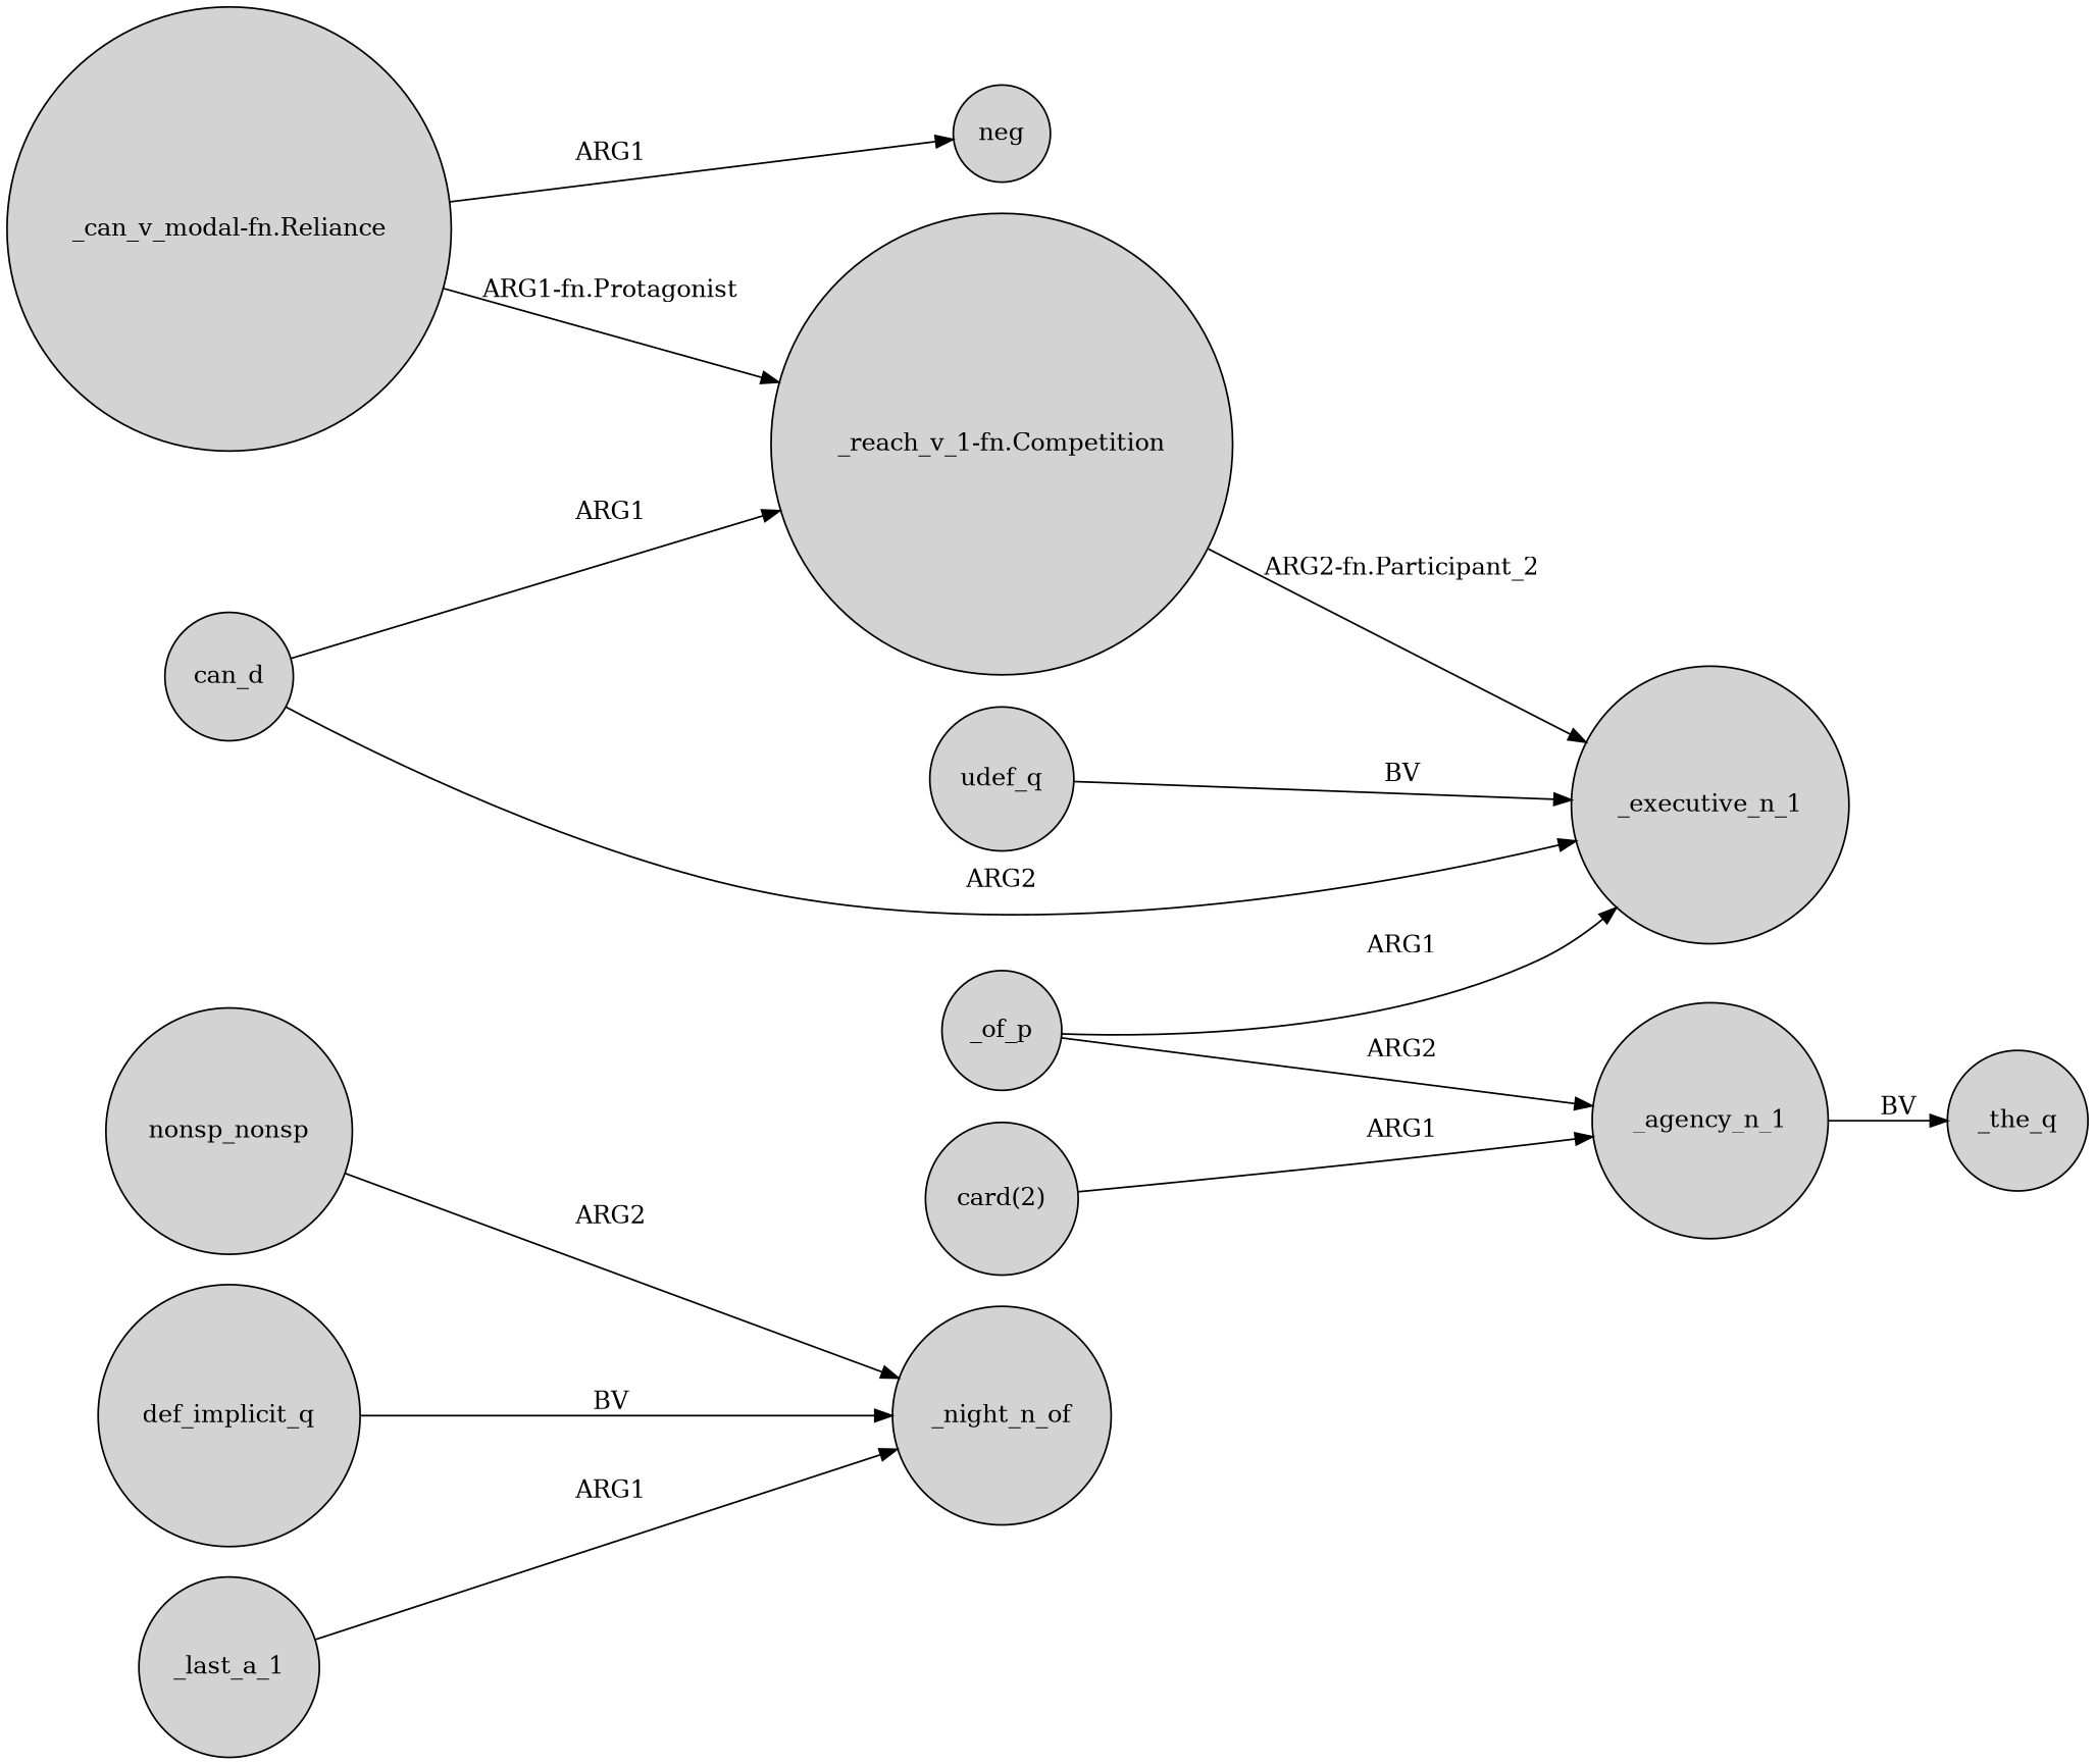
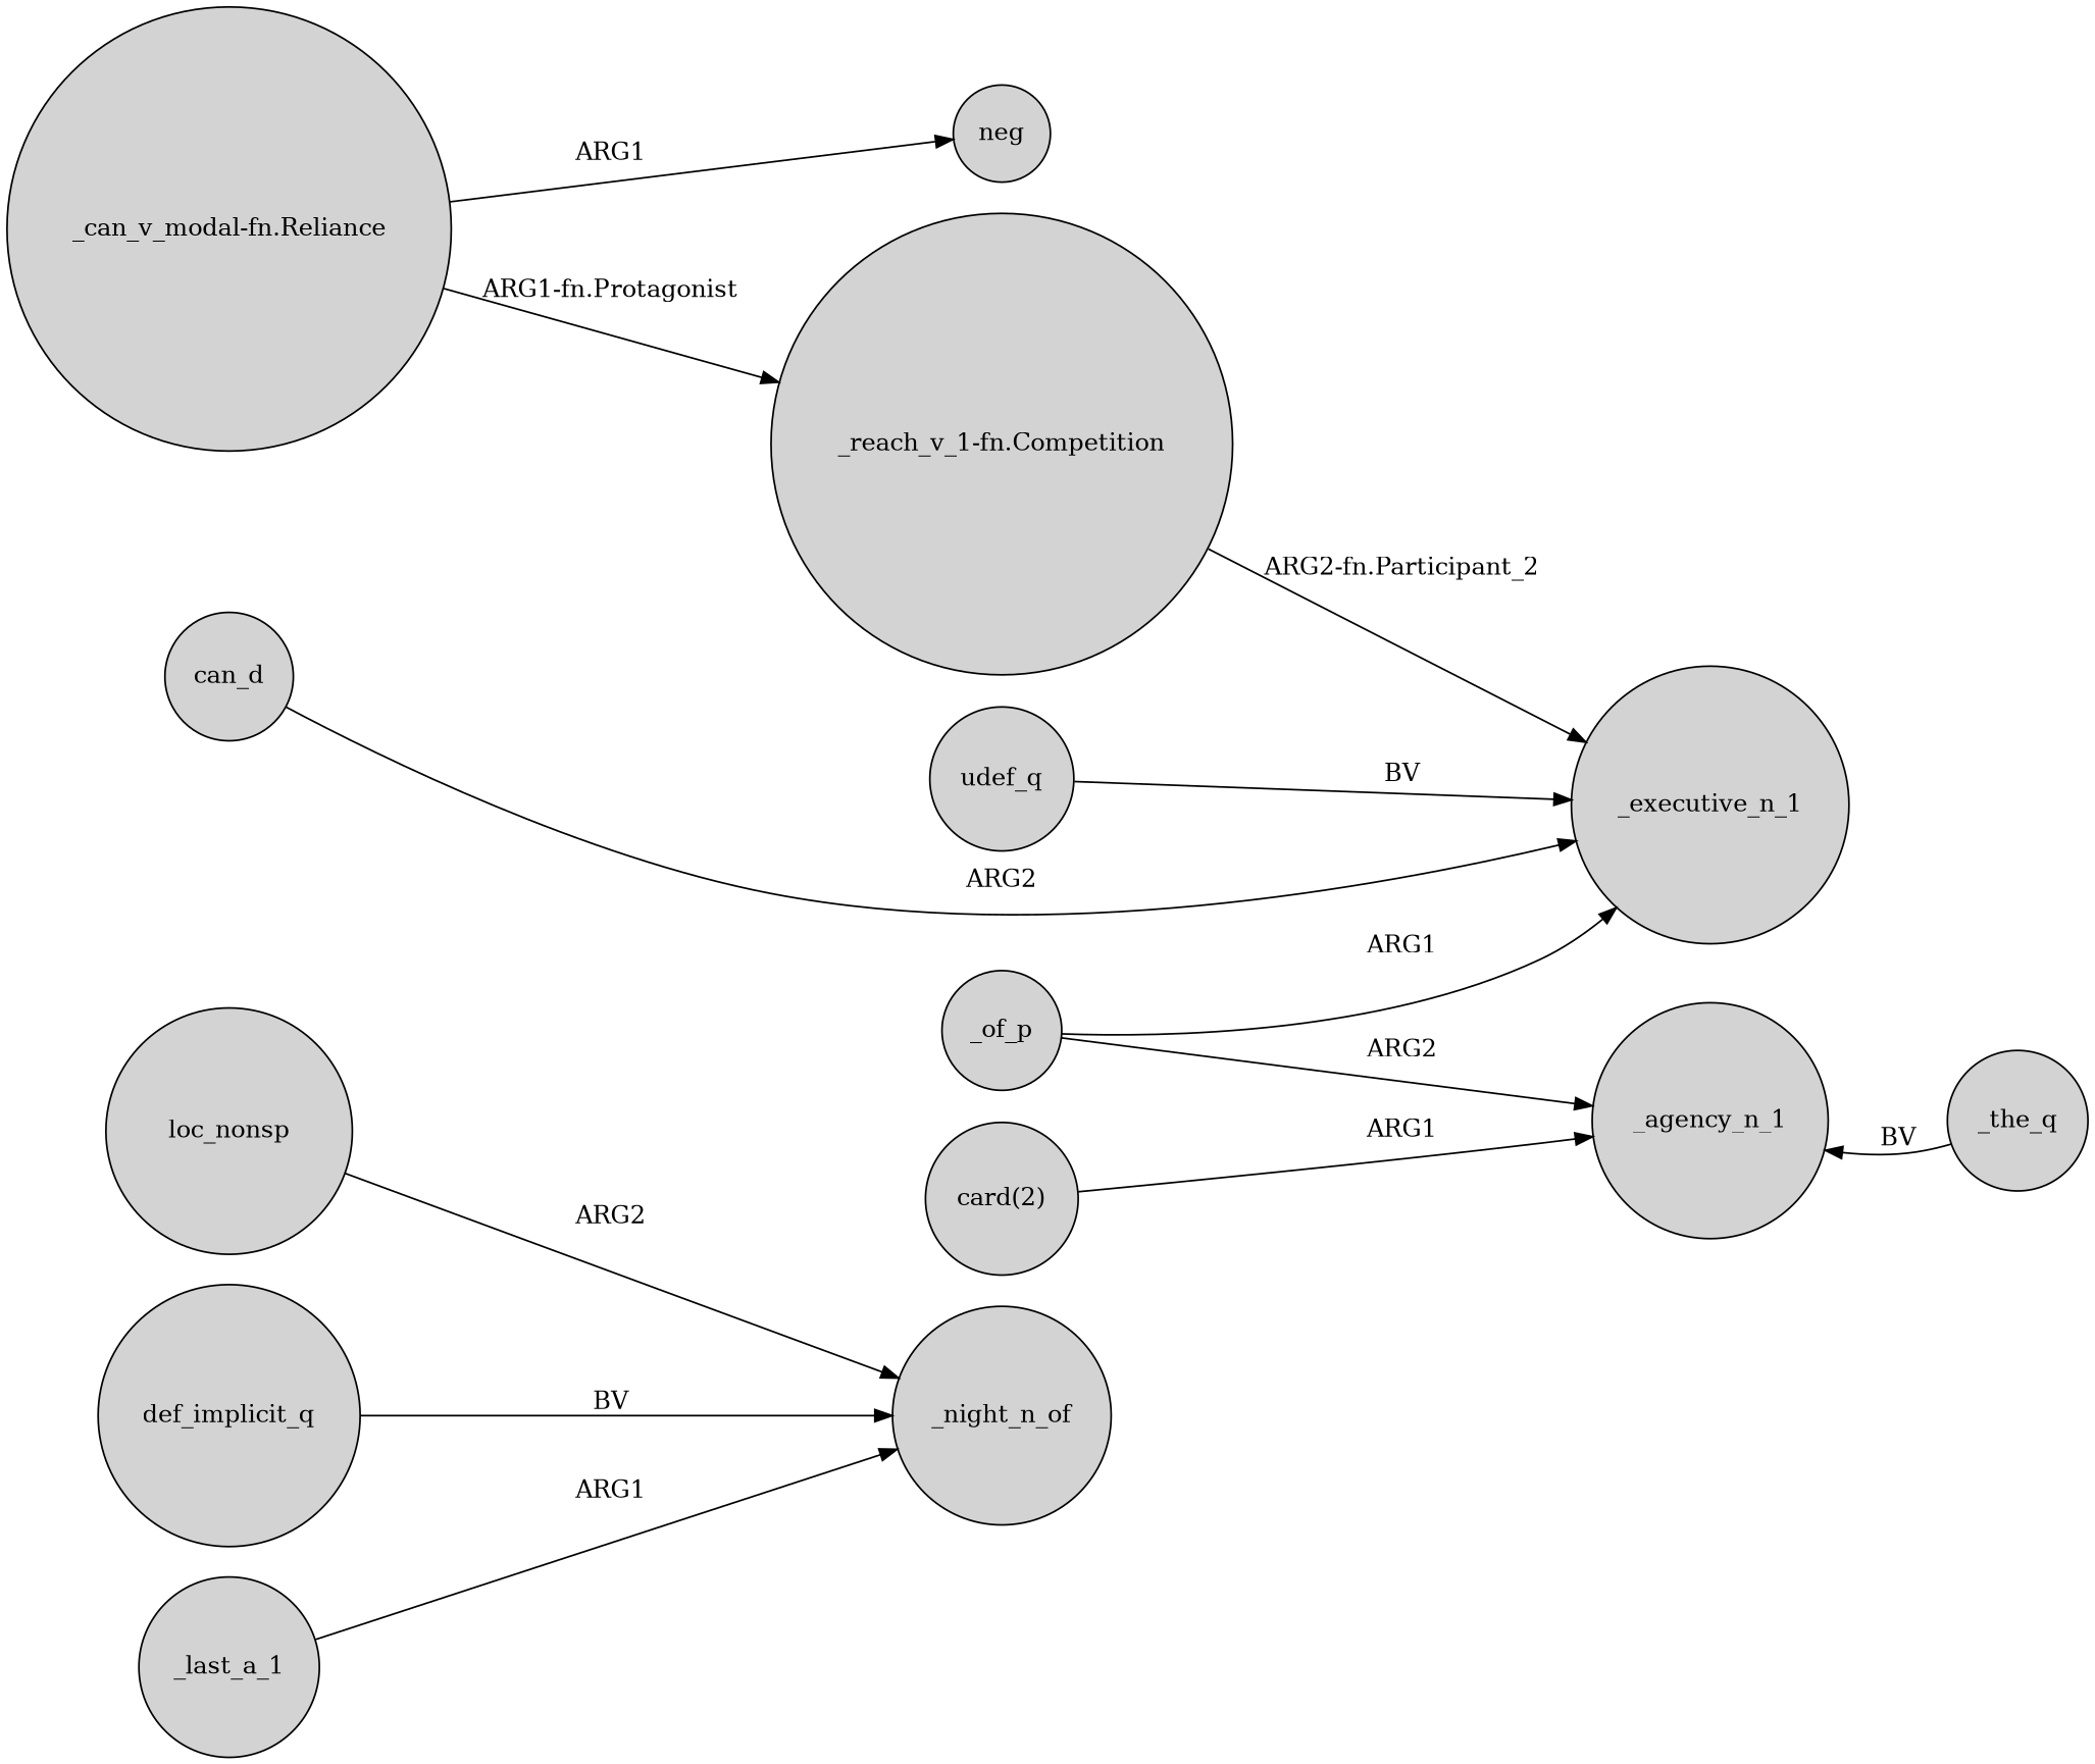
  digraph {
    rankdir=LR
    node [shape=circle style=filled]
-   loc_nonsp [label=nonsp_nonsp]
+   loc_nonsp
    _night_n_of
    "_reach_v_1-fn.Competition"
    _executive_n_1
    _the_q
    _agency_n_1
    "_can_v_modal-fn.Reliance"
    neg
    n9 [label=can_d]
    _of_p
    def_implicit_q
    "card(2)"
    udef_q
    _last_a_1
    loc_nonsp -> _night_n_of [label=ARG2]
    "_reach_v_1-fn.Competition" -> _executive_n_1 [label="ARG2-fn.Participant_2"]
-   _agency_n_1 -> _the_q [label=BV]
+   _the_q -> _agency_n_1 [label=BV]
    "_can_v_modal-fn.Reliance" -> "_reach_v_1-fn.Competition" [label="ARG1-fn.Protagonist"]
    "_can_v_modal-fn.Reliance" -> neg [label=ARG1]
-   n9 -> "_reach_v_1-fn.Competition" [label=ARG1]
    n9 -> _executive_n_1 [label=ARG2]
    _of_p -> _executive_n_1 [label=ARG1]
    _of_p -> _agency_n_1 [label=ARG2]
    def_implicit_q -> _night_n_of [label=BV]
    "card(2)" -> _agency_n_1 [label=ARG1]
    udef_q -> _executive_n_1 [label=BV]
    _last_a_1 -> _night_n_of [label=ARG1]
  }
